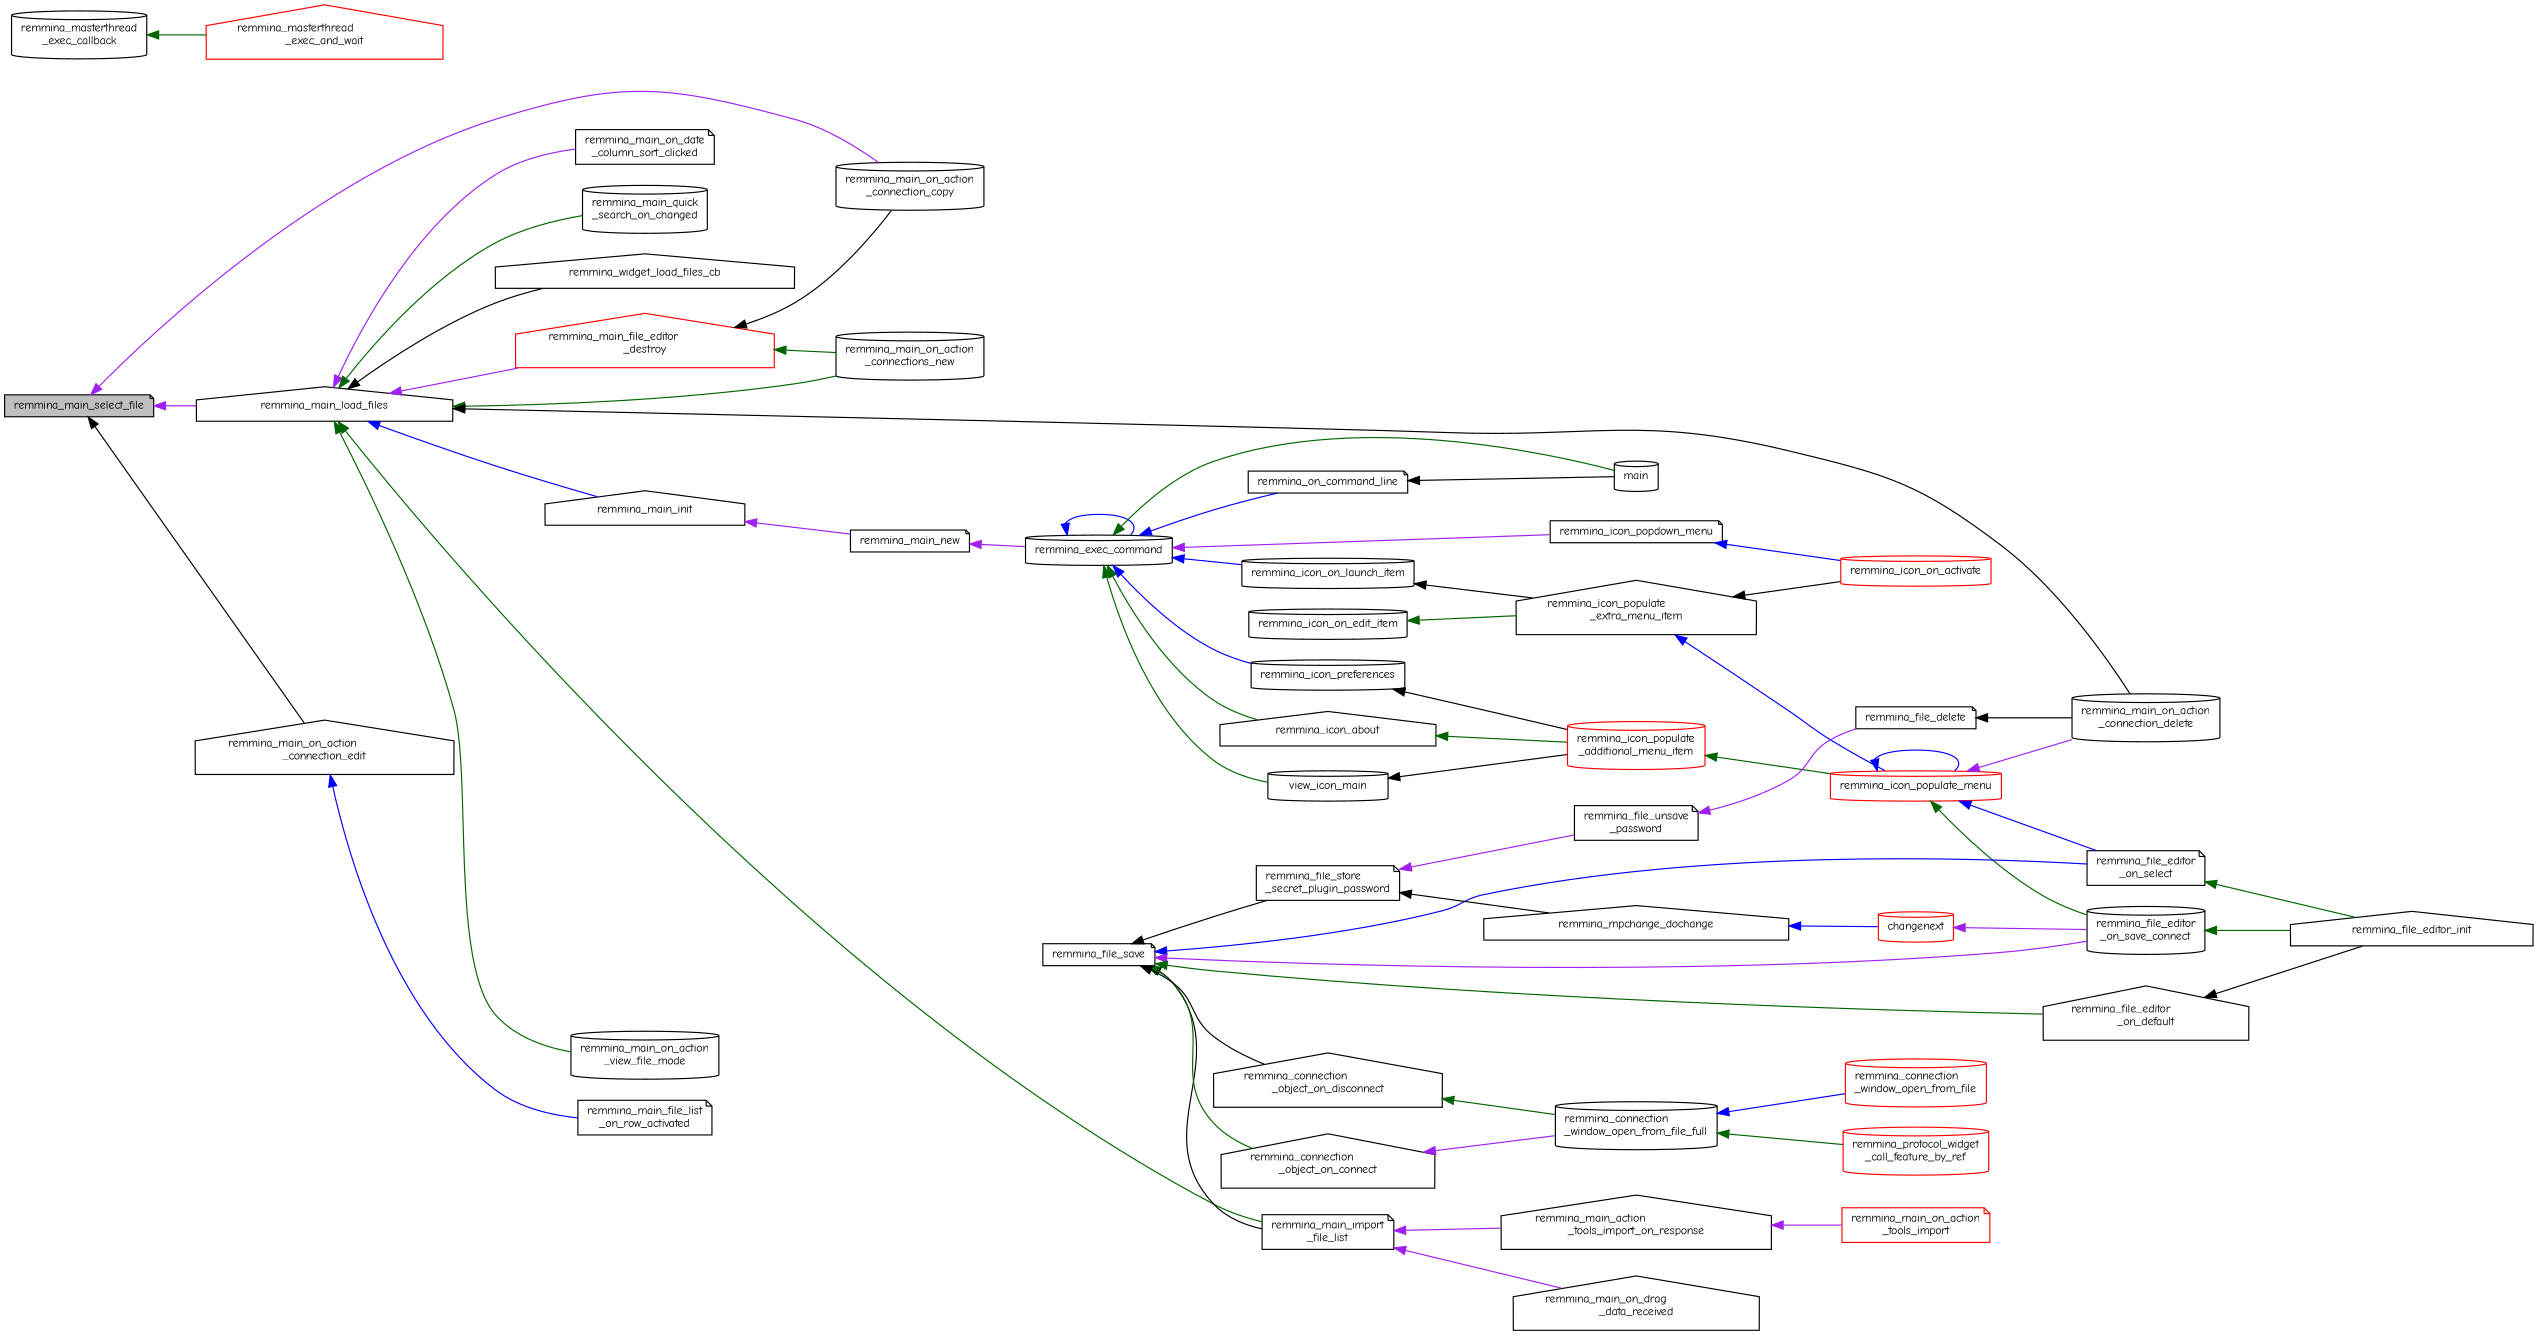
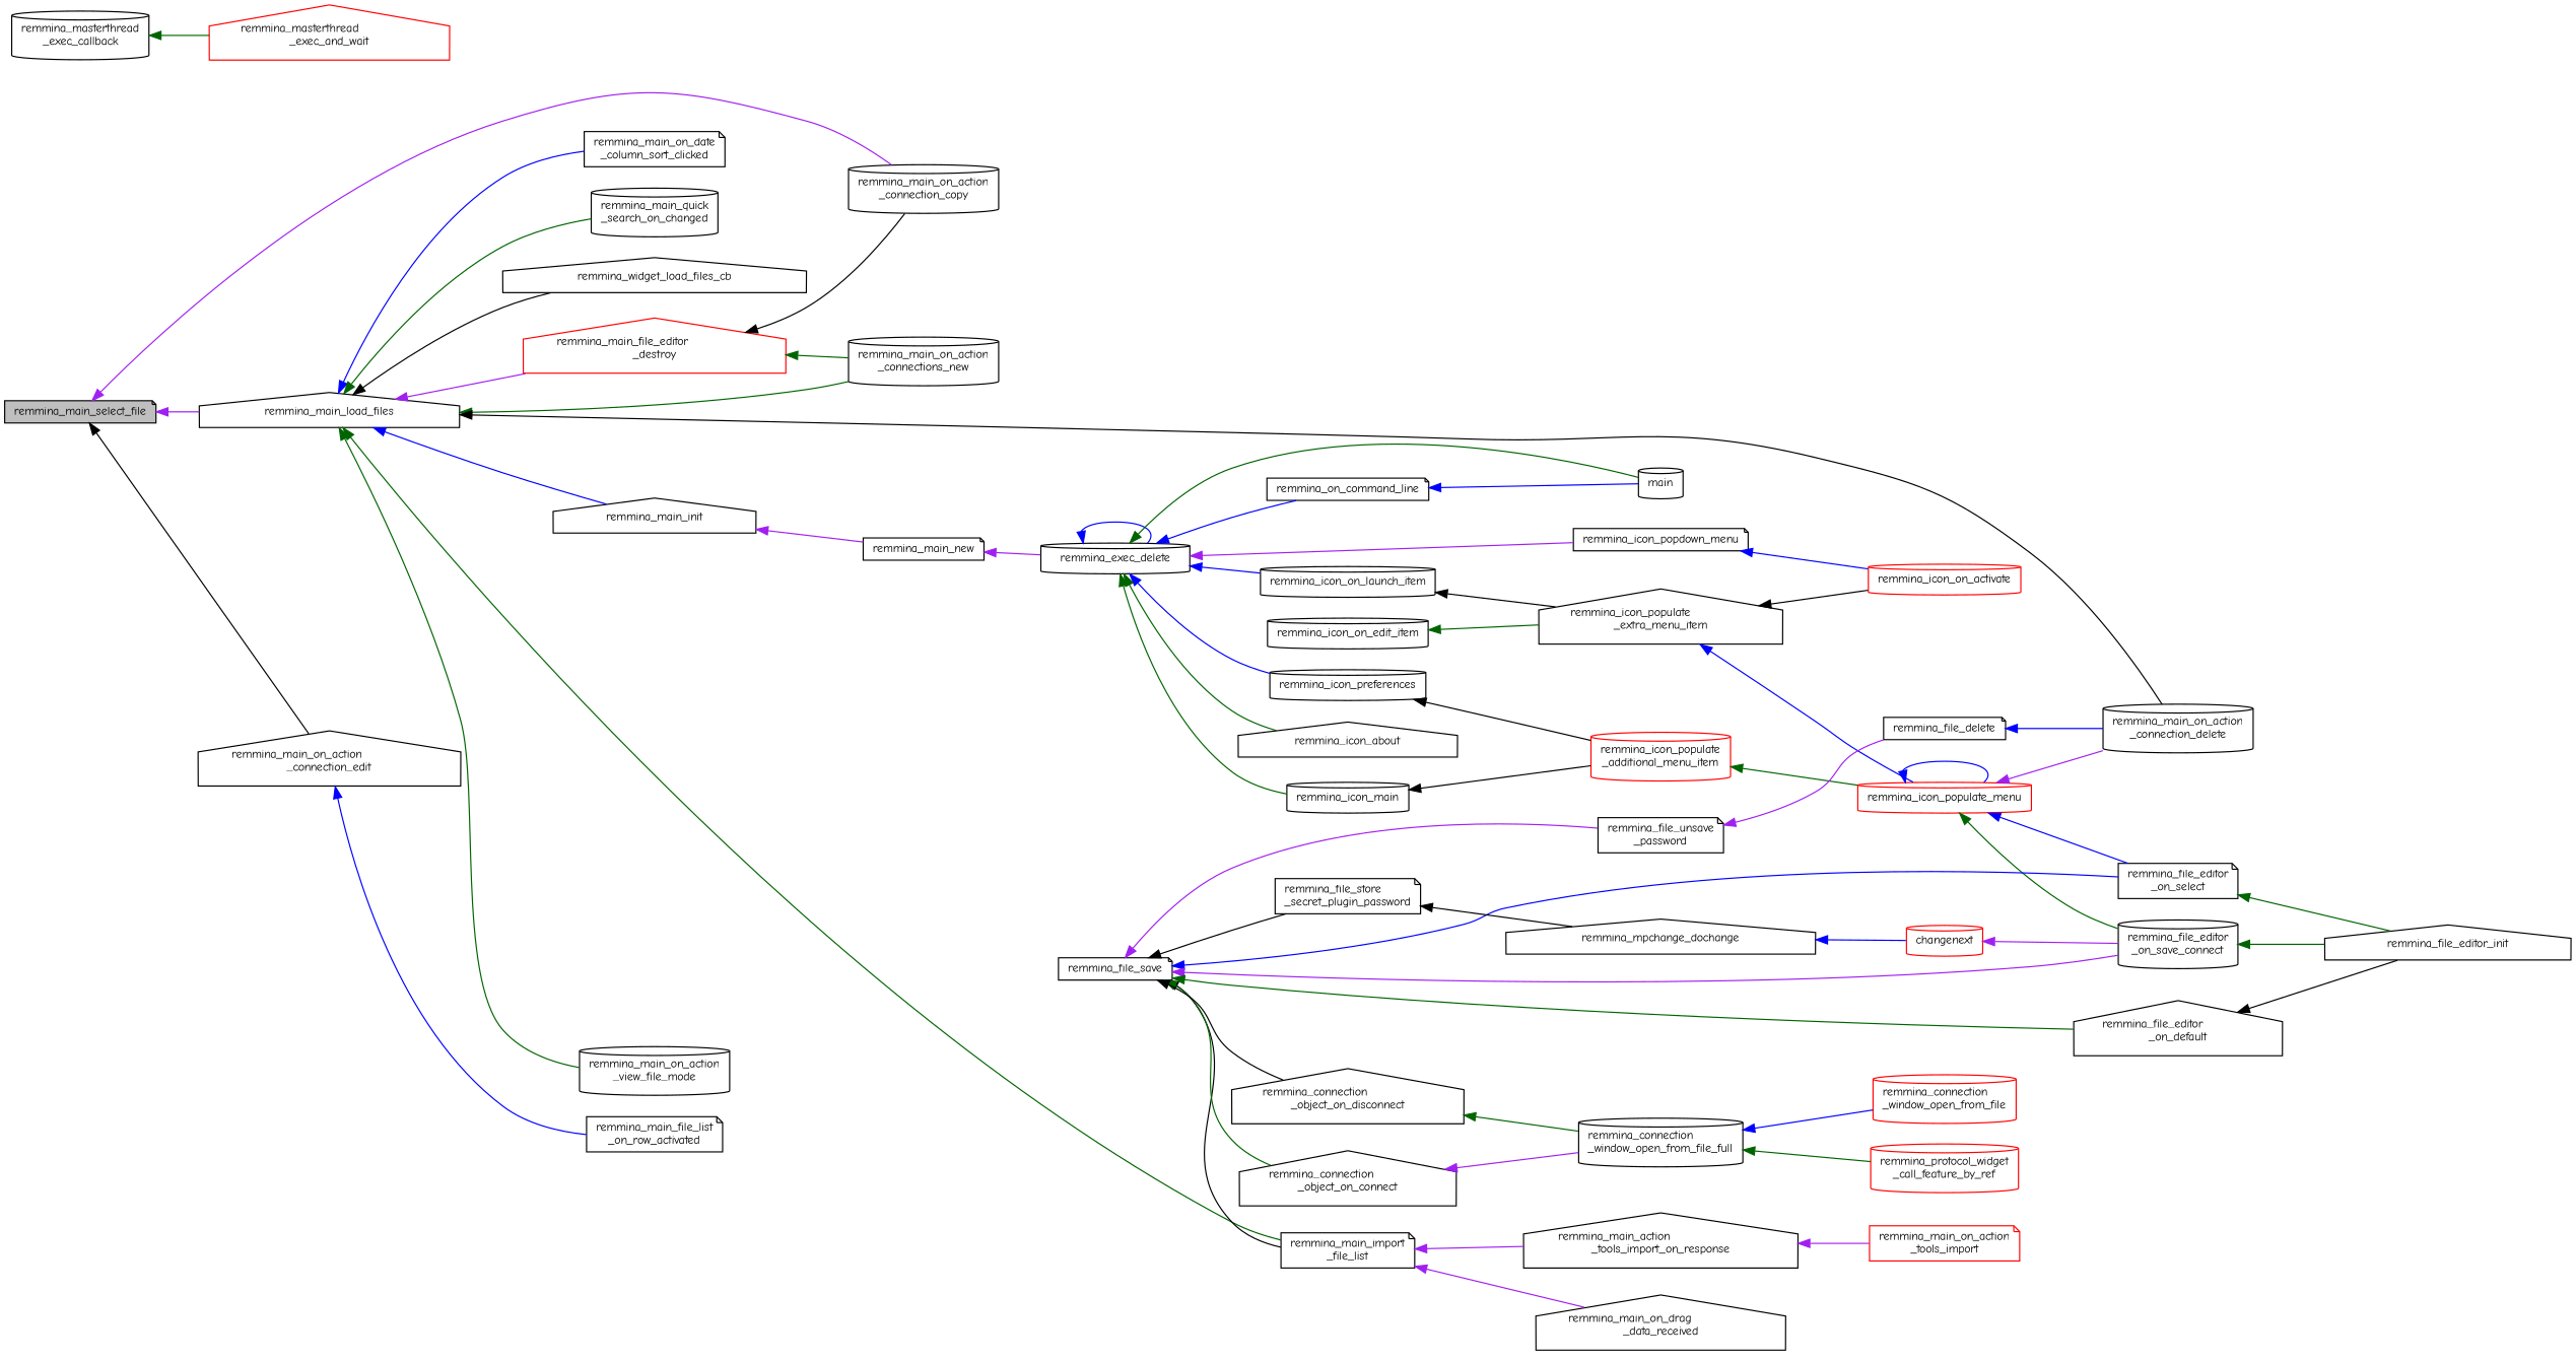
  digraph {
    fontname="Comic Neue"
    rankdir=LR
    node [color=black fillcolor=white fontname="Comic Neue" fontsize=10 shape=cylinder style=filled]
    edge [color=darkgreen dir=back fontname="Comic Neue" fontsize=10 labelfontname=Helvetica labelfontsize=10 style=solid]
    n1 [fillcolor=grey75 fontcolor=black height=0.2 label=remmina_main_select_file shape=note width=0.4]
    n2 [height=0.2 label=remmina_main_load_files shape=house width=0.4]
    n3 [height=0.2 label="remmina_main_on_action\l_connection_copy" width=0.4]
    n4 [height=0.2 label="remmina_main_on_action\l_connection_edit" shape=house width=0.4]
    n5 [height=0.2 label=remmina_widget_load_files_cb shape=house width=0.4]
    n6 [color=red height=0.2 label="remmina_main_file_editor\l_destroy" shape=house width=0.4]
    n7 [height=0.2 label="remmina_main_on_action\l_connections_new" width=0.4]
    n8 [height=0.2 label="remmina_main_on_action\l_connection_delete" width=0.4]
    n9 [height=0.2 label="remmina_main_on_action\l_view_file_mode" width=0.4]
    n10 [height=0.2 label="remmina_main_on_date\l_column_sort_clicked" shape=note width=0.4]
    n11 [height=0.2 label="remmina_main_import\l_file_list" shape=note width=0.4]
    n12 [height=0.2 label="remmina_main_quick\l_search_on_changed" width=0.4]
    n13 [height=0.2 label=remmina_main_init shape=house width=0.4]
    n14 [height=0.2 label="remmina_main_file_list\l_on_row_activated" shape=note width=0.4]
    n15 [height=0.2 label="remmina_main_action\l_tools_import_on_response" shape=house width=0.4]
    n16 [height=0.2 label="remmina_main_on_drag\l_data_received" shape=house width=0.4]
    n17 [height=0.2 label=remmina_main_new shape=note width=0.4]
    n18 [color=red height=0.2 label="remmina_main_on_action\l_tools_import" shape=note width=0.4]
-   n19 [height=0.2 label=remmina_exec_command width=0.4]
+   n19 [height=0.2 label=remmina_exec_delete width=0.4]
    n20 [height=0.2 label=remmina_on_command_line shape=note width=0.4]
-   n21 [height=0.2 label=view_icon_main width=0.4]
+   n21 [height=0.2 label=remmina_icon_main width=0.4]
    n22 [height=0.2 label=remmina_icon_preferences width=0.4]
    n23 [height=0.2 label=remmina_icon_about shape=house width=0.4]
    n24 [height=0.2 label=remmina_icon_on_launch_item width=0.4]
    n25 [height=0.2 label=remmina_icon_popdown_menu shape=note width=0.4]
    n26 [height=0.2 label=main width=0.4]
    n27 [color=red height=0.2 label="remmina_icon_populate\l_additional_menu_item" width=0.4]
    n28 [height=0.2 label="remmina_icon_populate\l_extra_menu_item" shape=house width=0.4]
    n29 [height=0.2 label=remmina_icon_on_edit_item width=0.4]
    n30 [color=red height=0.2 label=remmina_icon_on_activate width=0.4]
    n31 [color=red height=0.2 label=remmina_icon_populate_menu width=0.4]
    n32 [height=0.2 label="remmina_file_editor\l_on_select" shape=note width=0.4]
    n33 [height=0.2 label="remmina_file_editor\l_on_save_connect" width=0.4]
    n34 [height=0.2 label=remmina_file_editor_init shape=house width=0.4]
    n35 [height=0.2 label=remmina_file_save shape=note width=0.4]
    n36 [height=0.2 label="remmina_connection\l_object_on_connect" shape=house width=0.4]
    n37 [height=0.2 label="remmina_connection\l_object_on_disconnect" shape=house width=0.4]
    n38 [height=0.2 label="remmina_file_store\l_secret_plugin_password" shape=note width=0.4]
    n39 [height=0.2 label="remmina_file_unsave\l_password" shape=note width=0.4]
    n40 [height=0.2 label="remmina_file_editor\l_on_default" shape=house width=0.4]
    n41 [height=0.2 label="remmina_connection\l_window_open_from_file_full" width=0.4]
    n42 [height=0.2 label=remmina_mpchange_dochange shape=house width=0.4]
    n43 [height=0.2 label=remmina_file_delete shape=note width=0.4]
    n44 [color=red height=0.2 label="remmina_connection\l_window_open_from_file" width=0.4]
    n45 [color=red height=0.2 label="remmina_protocol_widget\l_call_feature_by_ref" width=0.4]
    n46 [color=red height=0.2 label=changenext width=0.4]
    n47 [height=0.2 label="remmina_masterthread\l_exec_callback" width=0.4]
    n48 [color=red height=0.2 label="remmina_masterthread\l_exec_and_wait" shape=house width=0.4]
    n1 -> n2 [color=purple]
    n1 -> n3 [color=purple]
    n1 -> n4 [color=black]
    n2 -> n5 [color=black]
    n2 -> n6 [color=purple]
    n2 -> n7
    n2 -> n8 [color=black]
    n2 -> n9
-   n2 -> n10 [color=purple]
+   n2 -> n10 [color=blue]
    n2 -> n11
    n2 -> n12
    n2 -> n13 [color=blue]
    n4 -> n14 [color=blue]
    n6 -> n3 [color=black]
    n6 -> n7
    n11 -> n15 [color=purple]
    n11 -> n16 [color=purple]
    n13 -> n17 [color=purple]
    n15 -> n18 [color=purple]
    n17 -> n19 [color=purple]
    n19 -> n19 [color=blue]
    n19 -> n20 [color=blue]
    n19 -> n21
    n19 -> n22 [color=blue]
    n19 -> n23
    n19 -> n24 [color=blue]
    n19 -> n25 [color=purple]
    n19 -> n26
-   n20 -> n26 [color=black]
+   n20 -> n26 [color=blue]
    n21 -> n27 [color=black]
    n22 -> n27 [color=black]
-   n23 -> n27
    n24 -> n28 [color=black]
    n25 -> n30 [color=blue]
    n27 -> n31
    n28 -> n30 [color=black]
    n28 -> n31 [color=blue]
    n29 -> n28
    n31 -> n8 [color=purple]
    n31 -> n31 [color=blue]
    n31 -> n32 [color=blue]
    n31 -> n33
    n32 -> n34
    n33 -> n34
    n35 -> n11 [color=black]
    n35 -> n32 [color=blue]
    n35 -> n33 [color=purple]
    n35 -> n36
    n35 -> n37 [color=black]
    n35 -> n38 [color=black]
-   n38 -> n39 [color=purple]
+   n35 -> n39 [color=purple]
    n35 -> n40
    n36 -> n41 [color=purple]
    n37 -> n41
    n38 -> n42 [color=black]
    n39 -> n43 [color=purple]
    n40 -> n34 [color=black]
    n41 -> n44 [color=blue]
    n41 -> n45
    n42 -> n46 [color=blue]
-   n43 -> n8 [color=black]
+   n43 -> n8 [color=blue]
    n46 -> n33 [color=purple]
    n47 -> n48
  }
